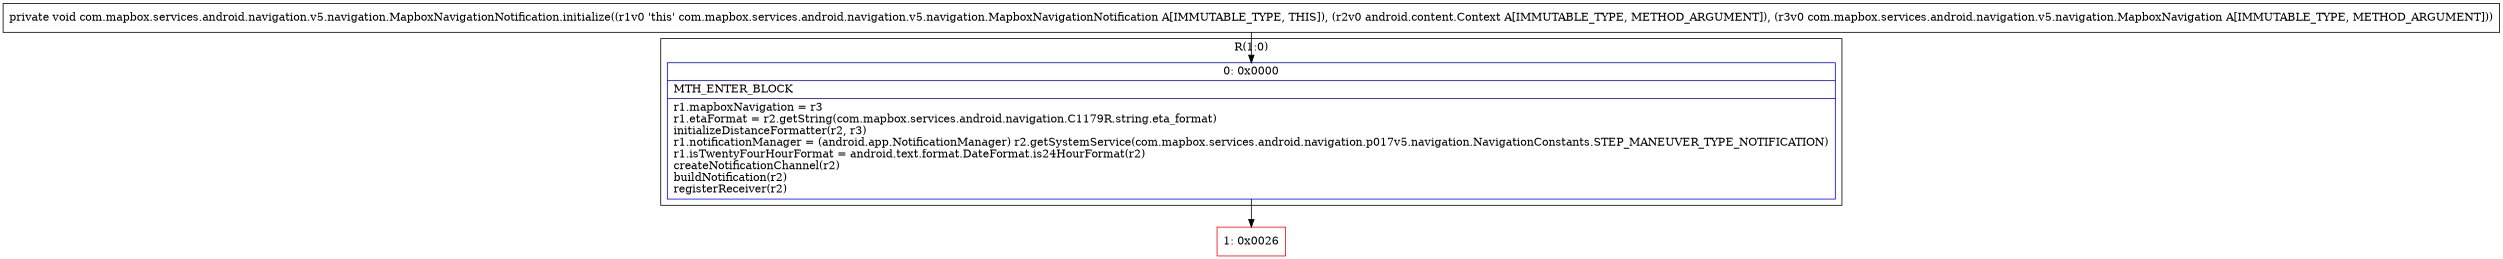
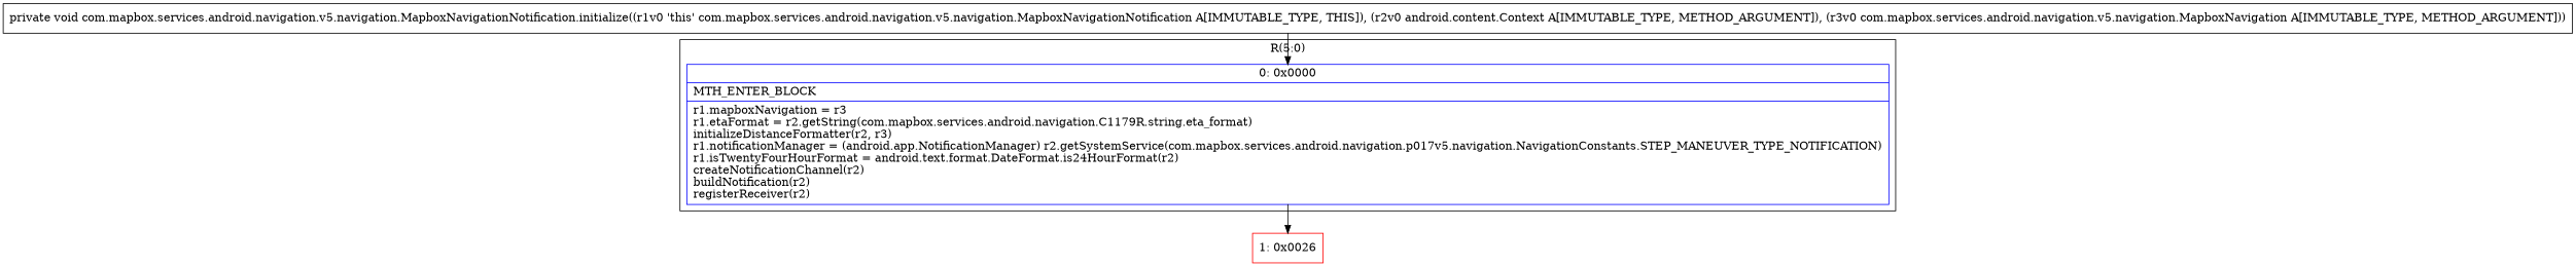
  digraph {
    node [shape=record]
    n1 [color=blue label="{0\:\ 0x0000|MTH_ENTER_BLOCK\l|r1.mapboxNavigation = r3\lr1.etaFormat = r2.getString(com.mapbox.services.android.navigation.C1179R.string.eta_format)\linitializeDistanceFormatter(r2, r3)\lr1.notificationManager = (android.app.NotificationManager) r2.getSystemService(com.mapbox.services.android.navigation.p017v5.navigation.NavigationConstants.STEP_MANEUVER_TYPE_NOTIFICATION)\lr1.isTwentyFourHourFormat = android.text.format.DateFormat.is24HourFormat(r2)\lcreateNotificationChannel(r2)\lbuildNotification(r2)\lregisterReceiver(r2)\l}"]
    n2 [color=red label="{1\:\ 0x0026}"]
    n3 [label="{private void com.mapbox.services.android.navigation.v5.navigation.MapboxNavigationNotification.initialize((r1v0 'this' com.mapbox.services.android.navigation.v5.navigation.MapboxNavigationNotification A[IMMUTABLE_TYPE, THIS]), (r2v0 android.content.Context A[IMMUTABLE_TYPE, METHOD_ARGUMENT]), (r3v0 com.mapbox.services.android.navigation.v5.navigation.MapboxNavigation A[IMMUTABLE_TYPE, METHOD_ARGUMENT])) }"]
    subgraph cluster_1 {
-     label="R(1:0)"
+     label="R(5:0)"
      n1
    }
    n1 -> n2
    n3 -> n1
  }
